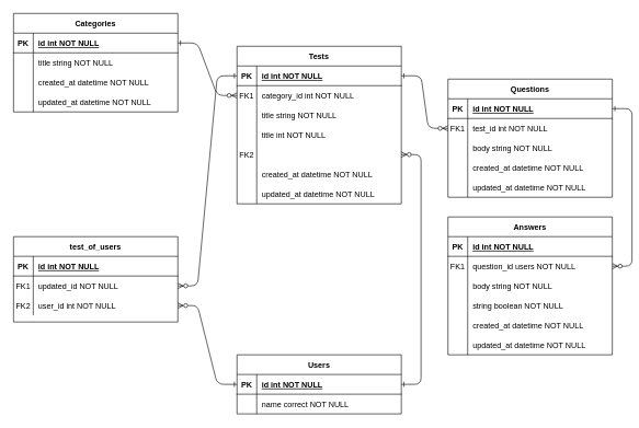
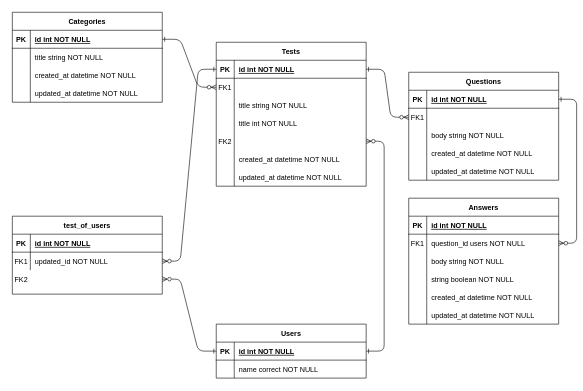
  <mxCell id="0" />
  <mxCell id="1" parent="0" />
  <mxCell id="2" value="" style="edgeStyle=entityRelationEdgeStyle;endArrow=ERzeroToMany;startArrow=ERone;endFill=1;startFill=0;" edge="1" parent="1" source="36" target="8"><mxGeometry width="100" height="100" relative="1" as="geometry"><mxPoint x="320" y="720" as="sourcePoint" /><mxPoint x="420" y="620" as="targetPoint" /></mxGeometry></mxCell>
  <mxCell id="3" value="" style="edgeStyle=entityRelationEdgeStyle;endArrow=ERzeroToMany;startArrow=ERone;endFill=1;startFill=0;" edge="1" parent="1" source="5" target="29"><mxGeometry width="100" height="100" relative="1" as="geometry"><mxPoint x="380" y="250" as="sourcePoint" /><mxPoint x="710" y="385" as="targetPoint" /></mxGeometry></mxCell>
  <mxCell id="4" value="Tests" style="shape=table;startSize=30;container=1;collapsible=1;childLayout=tableLayout;fixedRows=1;rowLines=0;fontStyle=1;align=center;resizeLast=1;" vertex="1" parent="1"><mxGeometry x="360" y="70" width="250" height="240" as="geometry"><mxRectangle x="380" y="70" width="70" height="30" as="alternateBounds" /></mxGeometry></mxCell>
  <mxCell id="5" value="" style="shape=partialRectangle;collapsible=0;dropTarget=0;pointerEvents=0;fillColor=none;points=[[0,0.5],[1,0.5]];portConstraint=eastwest;top=0;left=0;right=0;bottom=1;" vertex="1" parent="4"><mxGeometry y="30" width="250" height="30" as="geometry" /></mxCell>
  <mxCell id="6" value="PK" style="shape=partialRectangle;overflow=hidden;connectable=0;fillColor=none;top=0;left=0;bottom=0;right=0;fontStyle=1;" vertex="1" parent="5"><mxGeometry width="30" height="30" as="geometry"><mxRectangle width="30" height="30" as="alternateBounds" /></mxGeometry></mxCell>
  <mxCell id="7" value="id int NOT NULL " style="shape=partialRectangle;overflow=hidden;connectable=0;fillColor=none;top=0;left=0;bottom=0;right=0;align=left;spacingLeft=6;fontStyle=5;" vertex="1" parent="5"><mxGeometry x="30" width="220" height="30" as="geometry"><mxRectangle width="220" height="30" as="alternateBounds" /></mxGeometry></mxCell>
  <mxCell id="8" value="" style="shape=partialRectangle;collapsible=0;dropTarget=0;pointerEvents=0;fillColor=none;points=[[0,0.5],[1,0.5]];portConstraint=eastwest;top=0;left=0;right=0;bottom=0;" vertex="1" parent="4"><mxGeometry y="60" width="250" height="30" as="geometry" /></mxCell>
  <mxCell id="9" value="FK1" style="shape=partialRectangle;overflow=hidden;connectable=0;fillColor=none;top=0;left=0;bottom=0;right=0;" vertex="1" parent="8"><mxGeometry width="30" height="30" as="geometry"><mxRectangle width="30" height="30" as="alternateBounds" /></mxGeometry></mxCell>
- <mxCell id="10" value="category_id int NOT NULL" style="shape=partialRectangle;overflow=hidden;connectable=0;fillColor=none;top=0;left=0;bottom=0;right=0;align=left;spacingLeft=6;" vertex="1" parent="8"><mxGeometry x="30" width="220" height="30" as="geometry"><mxRectangle width="220" height="30" as="alternateBounds" /></mxGeometry></mxCell>
  <mxCell id="11" value="" style="shape=partialRectangle;collapsible=0;dropTarget=0;pointerEvents=0;fillColor=none;points=[[0,0.5],[1,0.5]];portConstraint=eastwest;top=0;left=0;right=0;bottom=0;" vertex="1" parent="4"><mxGeometry y="90" width="250" height="30" as="geometry" /></mxCell>
  <mxCell id="12" value="" style="shape=partialRectangle;overflow=hidden;connectable=0;fillColor=none;top=0;left=0;bottom=0;right=0;" vertex="1" parent="11"><mxGeometry width="30" height="30" as="geometry"><mxRectangle width="30" height="30" as="alternateBounds" /></mxGeometry></mxCell>
  <mxCell id="13" value="title string NOT NULL" style="shape=partialRectangle;overflow=hidden;connectable=0;fillColor=none;top=0;left=0;bottom=0;right=0;align=left;spacingLeft=6;" vertex="1" parent="11"><mxGeometry x="30" width="220" height="30" as="geometry"><mxRectangle width="220" height="30" as="alternateBounds" /></mxGeometry></mxCell>
  <mxCell id="14" value="" style="shape=partialRectangle;collapsible=0;dropTarget=0;pointerEvents=0;fillColor=none;points=[[0,0.5],[1,0.5]];portConstraint=eastwest;top=0;left=0;right=0;bottom=0;" vertex="1" parent="4"><mxGeometry y="120" width="250" height="30" as="geometry" /></mxCell>
  <mxCell id="15" value="" style="shape=partialRectangle;overflow=hidden;connectable=0;fillColor=none;top=0;left=0;bottom=0;right=0;" vertex="1" parent="14"><mxGeometry width="30" height="30" as="geometry"><mxRectangle width="30" height="30" as="alternateBounds" /></mxGeometry></mxCell>
  <mxCell id="16" value="title int NOT NULL" style="shape=partialRectangle;overflow=hidden;connectable=0;fillColor=none;top=0;left=0;bottom=0;right=0;align=left;spacingLeft=6;" vertex="1" parent="14"><mxGeometry x="30" width="220" height="30" as="geometry"><mxRectangle width="220" height="30" as="alternateBounds" /></mxGeometry></mxCell>
  <mxCell id="17" value="" style="shape=partialRectangle;collapsible=0;dropTarget=0;pointerEvents=0;fillColor=none;points=[[0,0.5],[1,0.5]];portConstraint=eastwest;top=0;left=0;right=0;bottom=0;" vertex="1" parent="4"><mxGeometry y="150" width="250" height="30" as="geometry" /></mxCell>
  <mxCell id="18" value="FK2" style="shape=partialRectangle;overflow=hidden;connectable=0;fillColor=none;top=0;left=0;bottom=0;right=0;" vertex="1" parent="17"><mxGeometry width="30" height="30" as="geometry"><mxRectangle width="30" height="30" as="alternateBounds" /></mxGeometry></mxCell>
  <mxCell id="19" value="" style="shape=partialRectangle;collapsible=0;dropTarget=0;pointerEvents=0;fillColor=none;points=[[0,0.5],[1,0.5]];portConstraint=eastwest;top=0;left=0;right=0;bottom=0;" vertex="1" parent="4"><mxGeometry y="180" width="250" height="30" as="geometry" /></mxCell>
  <mxCell id="20" value="" style="shape=partialRectangle;overflow=hidden;connectable=0;fillColor=none;top=0;left=0;bottom=0;right=0;" vertex="1" parent="19"><mxGeometry width="30" height="30" as="geometry"><mxRectangle width="30" height="30" as="alternateBounds" /></mxGeometry></mxCell>
  <mxCell id="21" value="created_at datetime NOT NULL" style="shape=partialRectangle;overflow=hidden;connectable=0;fillColor=none;top=0;left=0;bottom=0;right=0;align=left;spacingLeft=6;" vertex="1" parent="19"><mxGeometry x="30" width="220" height="30" as="geometry"><mxRectangle width="220" height="30" as="alternateBounds" /></mxGeometry></mxCell>
  <mxCell id="22" value="" style="shape=partialRectangle;collapsible=0;dropTarget=0;pointerEvents=0;fillColor=none;points=[[0,0.5],[1,0.5]];portConstraint=eastwest;top=0;left=0;right=0;bottom=0;" vertex="1" parent="4"><mxGeometry y="210" width="250" height="30" as="geometry" /></mxCell>
  <mxCell id="23" value="" style="shape=partialRectangle;overflow=hidden;connectable=0;fillColor=none;top=0;left=0;bottom=0;right=0;" vertex="1" parent="22"><mxGeometry width="30" height="30" as="geometry"><mxRectangle width="30" height="30" as="alternateBounds" /></mxGeometry></mxCell>
  <mxCell id="24" value="updated_at datetime NOT NULL" style="shape=partialRectangle;overflow=hidden;connectable=0;fillColor=none;top=0;left=0;bottom=0;right=0;align=left;spacingLeft=6;" vertex="1" parent="22"><mxGeometry x="30" width="220" height="30" as="geometry"><mxRectangle width="220" height="30" as="alternateBounds" /></mxGeometry></mxCell>
  <mxCell id="25" value="test_of_users" style="shape=table;startSize=30;container=1;collapsible=1;childLayout=tableLayout;fixedRows=1;rowLines=0;fontStyle=1;align=center;resizeLast=1;" vertex="1" parent="1"><mxGeometry x="20" y="360" width="250" height="130" as="geometry"><mxRectangle x="40" y="300" width="120" height="30" as="alternateBounds" /></mxGeometry></mxCell>
  <mxCell id="26" value="" style="shape=partialRectangle;collapsible=0;dropTarget=0;pointerEvents=0;fillColor=none;points=[[0,0.5],[1,0.5]];portConstraint=eastwest;top=0;left=0;right=0;bottom=1;" vertex="1" parent="25"><mxGeometry y="30" width="250" height="30" as="geometry" /></mxCell>
  <mxCell id="27" value="PK" style="shape=partialRectangle;overflow=hidden;connectable=0;fillColor=none;top=0;left=0;bottom=0;right=0;fontStyle=1;" vertex="1" parent="26"><mxGeometry width="30" height="30" as="geometry"><mxRectangle width="30" height="30" as="alternateBounds" /></mxGeometry></mxCell>
  <mxCell id="28" value="id int NOT NULL " style="shape=partialRectangle;overflow=hidden;connectable=0;fillColor=none;top=0;left=0;bottom=0;right=0;align=left;spacingLeft=6;fontStyle=5;" vertex="1" parent="26"><mxGeometry x="30" width="220" height="30" as="geometry"><mxRectangle width="220" height="30" as="alternateBounds" /></mxGeometry></mxCell>
  <mxCell id="29" value="" style="shape=partialRectangle;collapsible=0;dropTarget=0;pointerEvents=0;fillColor=none;points=[[0,0.5],[1,0.5]];portConstraint=eastwest;top=0;left=0;right=0;bottom=0;" vertex="1" parent="25"><mxGeometry y="60" width="250" height="30" as="geometry" /></mxCell>
  <mxCell id="30" value="FK1" style="shape=partialRectangle;overflow=hidden;connectable=0;fillColor=none;top=0;left=0;bottom=0;right=0;" vertex="1" parent="29"><mxGeometry width="30" height="30" as="geometry"><mxRectangle width="30" height="30" as="alternateBounds" /></mxGeometry></mxCell>
  <mxCell id="31" value="updated_id NOT NULL" style="shape=partialRectangle;overflow=hidden;connectable=0;fillColor=none;top=0;left=0;bottom=0;right=0;align=left;spacingLeft=6;" vertex="1" parent="29"><mxGeometry x="30" width="220" height="30" as="geometry"><mxRectangle width="220" height="30" as="alternateBounds" /></mxGeometry></mxCell>
  <mxCell id="32" value="" style="shape=partialRectangle;collapsible=0;dropTarget=0;pointerEvents=0;fillColor=none;points=[[0,0.5],[1,0.5]];portConstraint=eastwest;top=0;left=0;right=0;bottom=0;" vertex="1" parent="25"><mxGeometry y="90" width="250" height="30" as="geometry" /></mxCell>
  <mxCell id="33" value="FK2" style="shape=partialRectangle;overflow=hidden;connectable=0;fillColor=none;top=0;left=0;bottom=0;right=0;" vertex="1" parent="32"><mxGeometry width="30" height="30" as="geometry"><mxRectangle width="30" height="30" as="alternateBounds" /></mxGeometry></mxCell>
- <mxCell id="34" value="user_id int NOT NULL" style="shape=partialRectangle;overflow=hidden;connectable=0;fillColor=none;top=0;left=0;bottom=0;right=0;align=left;spacingLeft=6;" vertex="1" parent="32"><mxGeometry x="30" width="220" height="30" as="geometry"><mxRectangle width="220" height="30" as="alternateBounds" /></mxGeometry></mxCell>
  <mxCell id="35" value="Categories" style="shape=table;startSize=30;container=1;collapsible=1;childLayout=tableLayout;fixedRows=1;rowLines=0;fontStyle=1;align=center;resizeLast=1;" vertex="1" parent="1"><mxGeometry x="20" y="20" width="250" height="150" as="geometry"><mxRectangle x="40" y="70" width="100" height="30" as="alternateBounds" /></mxGeometry></mxCell>
  <mxCell id="36" value="" style="shape=partialRectangle;collapsible=0;dropTarget=0;pointerEvents=0;fillColor=none;points=[[0,0.5],[1,0.5]];portConstraint=eastwest;top=0;left=0;right=0;bottom=1;" vertex="1" parent="35"><mxGeometry y="30" width="250" height="30" as="geometry" /></mxCell>
  <mxCell id="37" value="PK" style="shape=partialRectangle;overflow=hidden;connectable=0;fillColor=none;top=0;left=0;bottom=0;right=0;fontStyle=1;" vertex="1" parent="36"><mxGeometry width="30" height="30" as="geometry"><mxRectangle width="30" height="30" as="alternateBounds" /></mxGeometry></mxCell>
  <mxCell id="38" value="id int NOT NULL " style="shape=partialRectangle;overflow=hidden;connectable=0;fillColor=none;top=0;left=0;bottom=0;right=0;align=left;spacingLeft=6;fontStyle=5;" vertex="1" parent="36"><mxGeometry x="30" width="220" height="30" as="geometry"><mxRectangle width="220" height="30" as="alternateBounds" /></mxGeometry></mxCell>
  <mxCell id="39" value="" style="shape=partialRectangle;collapsible=0;dropTarget=0;pointerEvents=0;fillColor=none;points=[[0,0.5],[1,0.5]];portConstraint=eastwest;top=0;left=0;right=0;bottom=0;" vertex="1" parent="35"><mxGeometry y="60" width="250" height="30" as="geometry" /></mxCell>
  <mxCell id="40" value="" style="shape=partialRectangle;overflow=hidden;connectable=0;fillColor=none;top=0;left=0;bottom=0;right=0;" vertex="1" parent="39"><mxGeometry width="30" height="30" as="geometry"><mxRectangle width="30" height="30" as="alternateBounds" /></mxGeometry></mxCell>
  <mxCell id="41" value="title string NOT NULL" style="shape=partialRectangle;overflow=hidden;connectable=0;fillColor=none;top=0;left=0;bottom=0;right=0;align=left;spacingLeft=6;" vertex="1" parent="39"><mxGeometry x="30" width="220" height="30" as="geometry"><mxRectangle width="220" height="30" as="alternateBounds" /></mxGeometry></mxCell>
  <mxCell id="42" value="" style="shape=partialRectangle;collapsible=0;dropTarget=0;pointerEvents=0;fillColor=none;points=[[0,0.5],[1,0.5]];portConstraint=eastwest;top=0;left=0;right=0;bottom=0;" vertex="1" parent="35"><mxGeometry y="90" width="250" height="30" as="geometry" /></mxCell>
  <mxCell id="43" value="" style="shape=partialRectangle;overflow=hidden;connectable=0;fillColor=none;top=0;left=0;bottom=0;right=0;" vertex="1" parent="42"><mxGeometry width="30" height="30" as="geometry"><mxRectangle width="30" height="30" as="alternateBounds" /></mxGeometry></mxCell>
  <mxCell id="44" value="created_at datetime NOT NULL" style="shape=partialRectangle;overflow=hidden;connectable=0;fillColor=none;top=0;left=0;bottom=0;right=0;align=left;spacingLeft=6;" vertex="1" parent="42"><mxGeometry x="30" width="220" height="30" as="geometry"><mxRectangle width="220" height="30" as="alternateBounds" /></mxGeometry></mxCell>
  <mxCell id="45" value="" style="shape=partialRectangle;collapsible=0;dropTarget=0;pointerEvents=0;fillColor=none;points=[[0,0.5],[1,0.5]];portConstraint=eastwest;top=0;left=0;right=0;bottom=0;" vertex="1" parent="35"><mxGeometry y="120" width="250" height="30" as="geometry" /></mxCell>
  <mxCell id="46" value="" style="shape=partialRectangle;overflow=hidden;connectable=0;fillColor=none;top=0;left=0;bottom=0;right=0;" vertex="1" parent="45"><mxGeometry width="30" height="30" as="geometry"><mxRectangle width="30" height="30" as="alternateBounds" /></mxGeometry></mxCell>
  <mxCell id="47" value="updated_at datetime NOT NULL" style="shape=partialRectangle;overflow=hidden;connectable=0;fillColor=none;top=0;left=0;bottom=0;right=0;align=left;spacingLeft=6;" vertex="1" parent="45"><mxGeometry x="30" width="220" height="30" as="geometry"><mxRectangle width="220" height="30" as="alternateBounds" /></mxGeometry></mxCell>
  <mxCell id="48" value="Users" style="shape=table;startSize=30;container=1;collapsible=1;childLayout=tableLayout;fixedRows=1;rowLines=0;fontStyle=1;align=center;resizeLast=1;" vertex="1" parent="1"><mxGeometry x="360" y="540" width="250" height="90" as="geometry"><mxRectangle x="380" y="600" width="70" height="30" as="alternateBounds" /></mxGeometry></mxCell>
  <mxCell id="49" value="" style="shape=partialRectangle;collapsible=0;dropTarget=0;pointerEvents=0;fillColor=none;points=[[0,0.5],[1,0.5]];portConstraint=eastwest;top=0;left=0;right=0;bottom=1;" vertex="1" parent="48"><mxGeometry y="30" width="250" height="30" as="geometry" /></mxCell>
  <mxCell id="50" value="PK" style="shape=partialRectangle;overflow=hidden;connectable=0;fillColor=none;top=0;left=0;bottom=0;right=0;fontStyle=1;" vertex="1" parent="49"><mxGeometry width="30" height="30" as="geometry"><mxRectangle width="30" height="30" as="alternateBounds" /></mxGeometry></mxCell>
  <mxCell id="51" value="id int NOT NULL " style="shape=partialRectangle;overflow=hidden;connectable=0;fillColor=none;top=0;left=0;bottom=0;right=0;align=left;spacingLeft=6;fontStyle=5;" vertex="1" parent="49"><mxGeometry x="30" width="220" height="30" as="geometry"><mxRectangle width="220" height="30" as="alternateBounds" /></mxGeometry></mxCell>
  <mxCell id="52" value="" style="shape=partialRectangle;collapsible=0;dropTarget=0;pointerEvents=0;fillColor=none;points=[[0,0.5],[1,0.5]];portConstraint=eastwest;top=0;left=0;right=0;bottom=0;" vertex="1" parent="48"><mxGeometry y="60" width="250" height="30" as="geometry" /></mxCell>
  <mxCell id="53" value="" style="shape=partialRectangle;overflow=hidden;connectable=0;fillColor=none;top=0;left=0;bottom=0;right=0;" vertex="1" parent="52"><mxGeometry width="30" height="30" as="geometry"><mxRectangle width="30" height="30" as="alternateBounds" /></mxGeometry></mxCell>
  <mxCell id="54" value="name correct NOT NULL" style="shape=partialRectangle;overflow=hidden;connectable=0;fillColor=none;top=0;left=0;bottom=0;right=0;align=left;spacingLeft=6;" vertex="1" parent="52"><mxGeometry x="30" width="220" height="30" as="geometry"><mxRectangle width="220" height="30" as="alternateBounds" /></mxGeometry></mxCell>
  <mxCell id="55" style="edgeStyle=entityRelationEdgeStyle;rounded=1;orthogonalLoop=1;jettySize=auto;html=1;endArrow=ERzeroToMany;endFill=0;startArrow=ERone;startFill=0;" edge="1" parent="1" source="49" target="32"><mxGeometry relative="1" as="geometry" /></mxCell>
  <mxCell id="56" value="Questions" style="shape=table;startSize=30;container=1;collapsible=1;childLayout=tableLayout;fixedRows=1;rowLines=0;fontStyle=1;align=center;resizeLast=1;" vertex="1" parent="1"><mxGeometry x="681" y="120" width="250" height="180" as="geometry"><mxRectangle x="680" y="120" width="70" height="30" as="alternateBounds" /></mxGeometry></mxCell>
  <mxCell id="57" value="" style="shape=partialRectangle;collapsible=0;dropTarget=0;pointerEvents=0;fillColor=none;points=[[0,0.5],[1,0.5]];portConstraint=eastwest;top=0;left=0;right=0;bottom=1;" vertex="1" parent="56"><mxGeometry y="30" width="250" height="30" as="geometry" /></mxCell>
  <mxCell id="58" value="PK" style="shape=partialRectangle;overflow=hidden;connectable=0;fillColor=none;top=0;left=0;bottom=0;right=0;fontStyle=1;" vertex="1" parent="57"><mxGeometry width="30" height="30" as="geometry"><mxRectangle width="30" height="30" as="alternateBounds" /></mxGeometry></mxCell>
  <mxCell id="59" value="id int NOT NULL " style="shape=partialRectangle;overflow=hidden;connectable=0;fillColor=none;top=0;left=0;bottom=0;right=0;align=left;spacingLeft=6;fontStyle=5;" vertex="1" parent="57"><mxGeometry x="30" width="220" height="30" as="geometry"><mxRectangle width="220" height="30" as="alternateBounds" /></mxGeometry></mxCell>
  <mxCell id="60" value="" style="shape=partialRectangle;collapsible=0;dropTarget=0;pointerEvents=0;fillColor=none;points=[[0,0.5],[1,0.5]];portConstraint=eastwest;top=0;left=0;right=0;bottom=0;" vertex="1" parent="56"><mxGeometry y="60" width="250" height="30" as="geometry" /></mxCell>
  <mxCell id="61" value="FK1" style="shape=partialRectangle;overflow=hidden;connectable=0;fillColor=none;top=0;left=0;bottom=0;right=0;" vertex="1" parent="60"><mxGeometry width="30" height="30" as="geometry"><mxRectangle width="30" height="30" as="alternateBounds" /></mxGeometry></mxCell>
- <mxCell id="62" value="test_id int NOT NULL" style="shape=partialRectangle;overflow=hidden;connectable=0;fillColor=none;top=0;left=0;bottom=0;right=0;align=left;spacingLeft=6;" vertex="1" parent="60"><mxGeometry x="30" width="220" height="30" as="geometry"><mxRectangle width="220" height="30" as="alternateBounds" /></mxGeometry></mxCell>
  <mxCell id="63" value="" style="shape=partialRectangle;collapsible=0;dropTarget=0;pointerEvents=0;fillColor=none;points=[[0,0.5],[1,0.5]];portConstraint=eastwest;top=0;left=0;right=0;bottom=0;" vertex="1" parent="56"><mxGeometry y="90" width="250" height="30" as="geometry" /></mxCell>
  <mxCell id="64" value="" style="shape=partialRectangle;overflow=hidden;connectable=0;fillColor=none;top=0;left=0;bottom=0;right=0;" vertex="1" parent="63"><mxGeometry width="30" height="30" as="geometry"><mxRectangle width="30" height="30" as="alternateBounds" /></mxGeometry></mxCell>
  <mxCell id="65" value="body string NOT NULL" style="shape=partialRectangle;overflow=hidden;connectable=0;fillColor=none;top=0;left=0;bottom=0;right=0;align=left;spacingLeft=6;" vertex="1" parent="63"><mxGeometry x="30" width="220" height="30" as="geometry"><mxRectangle width="220" height="30" as="alternateBounds" /></mxGeometry></mxCell>
  <mxCell id="66" value="" style="shape=partialRectangle;collapsible=0;dropTarget=0;pointerEvents=0;fillColor=none;points=[[0,0.5],[1,0.5]];portConstraint=eastwest;top=0;left=0;right=0;bottom=0;" vertex="1" parent="56"><mxGeometry y="120" width="250" height="30" as="geometry" /></mxCell>
  <mxCell id="67" value="" style="shape=partialRectangle;overflow=hidden;connectable=0;fillColor=none;top=0;left=0;bottom=0;right=0;" vertex="1" parent="66"><mxGeometry width="30" height="30" as="geometry"><mxRectangle width="30" height="30" as="alternateBounds" /></mxGeometry></mxCell>
  <mxCell id="68" value="created_at datetime NOT NULL" style="shape=partialRectangle;overflow=hidden;connectable=0;fillColor=none;top=0;left=0;bottom=0;right=0;align=left;spacingLeft=6;" vertex="1" parent="66"><mxGeometry x="30" width="220" height="30" as="geometry"><mxRectangle width="220" height="30" as="alternateBounds" /></mxGeometry></mxCell>
  <mxCell id="69" value="" style="shape=partialRectangle;collapsible=0;dropTarget=0;pointerEvents=0;fillColor=none;points=[[0,0.5],[1,0.5]];portConstraint=eastwest;top=0;left=0;right=0;bottom=0;" vertex="1" parent="56"><mxGeometry y="150" width="250" height="30" as="geometry" /></mxCell>
  <mxCell id="70" value="" style="shape=partialRectangle;overflow=hidden;connectable=0;fillColor=none;top=0;left=0;bottom=0;right=0;" vertex="1" parent="69"><mxGeometry width="30" height="30" as="geometry"><mxRectangle width="30" height="30" as="alternateBounds" /></mxGeometry></mxCell>
  <mxCell id="71" value="updated_at datetime NOT NULL" style="shape=partialRectangle;overflow=hidden;connectable=0;fillColor=none;top=0;left=0;bottom=0;right=0;align=left;spacingLeft=6;" vertex="1" parent="69"><mxGeometry x="30" width="220" height="30" as="geometry"><mxRectangle width="220" height="30" as="alternateBounds" /></mxGeometry></mxCell>
  <mxCell id="72" value="" style="edgeStyle=entityRelationEdgeStyle;endArrow=ERzeroToMany;startArrow=ERone;endFill=1;startFill=0;" edge="1" parent="1" source="5" target="60"><mxGeometry width="100" height="100" relative="1" as="geometry"><mxPoint x="300" y="200" as="sourcePoint" /><mxPoint x="230" y="400" as="targetPoint" /></mxGeometry></mxCell>
  <mxCell id="73" value="Answers" style="shape=table;startSize=30;container=1;collapsible=1;childLayout=tableLayout;fixedRows=1;rowLines=0;fontStyle=1;align=center;resizeLast=1;" vertex="1" parent="1"><mxGeometry x="681" y="330" width="250" height="210" as="geometry"><mxRectangle x="680" y="330" width="70" height="30" as="alternateBounds" /></mxGeometry></mxCell>
  <mxCell id="74" value="" style="shape=partialRectangle;collapsible=0;dropTarget=0;pointerEvents=0;fillColor=none;points=[[0,0.5],[1,0.5]];portConstraint=eastwest;top=0;left=0;right=0;bottom=1;" vertex="1" parent="73"><mxGeometry y="30" width="250" height="30" as="geometry" /></mxCell>
  <mxCell id="75" value="PK" style="shape=partialRectangle;overflow=hidden;connectable=0;fillColor=none;top=0;left=0;bottom=0;right=0;fontStyle=1;" vertex="1" parent="74"><mxGeometry width="30" height="30" as="geometry"><mxRectangle width="30" height="30" as="alternateBounds" /></mxGeometry></mxCell>
  <mxCell id="76" value="id int NOT NULL " style="shape=partialRectangle;overflow=hidden;connectable=0;fillColor=none;top=0;left=0;bottom=0;right=0;align=left;spacingLeft=6;fontStyle=5;" vertex="1" parent="74"><mxGeometry x="30" width="220" height="30" as="geometry"><mxRectangle width="220" height="30" as="alternateBounds" /></mxGeometry></mxCell>
  <mxCell id="77" value="" style="shape=partialRectangle;collapsible=0;dropTarget=0;pointerEvents=0;fillColor=none;points=[[0,0.5],[1,0.5]];portConstraint=eastwest;top=0;left=0;right=0;bottom=0;" vertex="1" parent="73"><mxGeometry y="60" width="250" height="30" as="geometry" /></mxCell>
  <mxCell id="78" value="FK1" style="shape=partialRectangle;overflow=hidden;connectable=0;fillColor=none;top=0;left=0;bottom=0;right=0;" vertex="1" parent="77"><mxGeometry width="30" height="30" as="geometry"><mxRectangle width="30" height="30" as="alternateBounds" /></mxGeometry></mxCell>
  <mxCell id="79" value="question_id users NOT NULL" style="shape=partialRectangle;overflow=hidden;connectable=0;fillColor=none;top=0;left=0;bottom=0;right=0;align=left;spacingLeft=6;" vertex="1" parent="77"><mxGeometry x="30" width="220" height="30" as="geometry"><mxRectangle width="220" height="30" as="alternateBounds" /></mxGeometry></mxCell>
  <mxCell id="80" value="" style="shape=partialRectangle;collapsible=0;dropTarget=0;pointerEvents=0;fillColor=none;points=[[0,0.5],[1,0.5]];portConstraint=eastwest;top=0;left=0;right=0;bottom=0;" vertex="1" parent="73"><mxGeometry y="90" width="250" height="30" as="geometry" /></mxCell>
  <mxCell id="81" value="" style="shape=partialRectangle;overflow=hidden;connectable=0;fillColor=none;top=0;left=0;bottom=0;right=0;" vertex="1" parent="80"><mxGeometry width="30" height="30" as="geometry"><mxRectangle width="30" height="30" as="alternateBounds" /></mxGeometry></mxCell>
  <mxCell id="82" value="body string NOT NULL" style="shape=partialRectangle;overflow=hidden;connectable=0;fillColor=none;top=0;left=0;bottom=0;right=0;align=left;spacingLeft=6;" vertex="1" parent="80"><mxGeometry x="30" width="220" height="30" as="geometry"><mxRectangle width="220" height="30" as="alternateBounds" /></mxGeometry></mxCell>
  <mxCell id="83" value="" style="shape=partialRectangle;collapsible=0;dropTarget=0;pointerEvents=0;fillColor=none;points=[[0,0.5],[1,0.5]];portConstraint=eastwest;top=0;left=0;right=0;bottom=0;" vertex="1" parent="73"><mxGeometry y="120" width="250" height="30" as="geometry" /></mxCell>
  <mxCell id="84" value="" style="shape=partialRectangle;overflow=hidden;connectable=0;fillColor=none;top=0;left=0;bottom=0;right=0;" vertex="1" parent="83"><mxGeometry width="30" height="30" as="geometry"><mxRectangle width="30" height="30" as="alternateBounds" /></mxGeometry></mxCell>
  <mxCell id="85" value="string boolean NOT NULL" style="shape=partialRectangle;overflow=hidden;connectable=0;fillColor=none;top=0;left=0;bottom=0;right=0;align=left;spacingLeft=6;" vertex="1" parent="83"><mxGeometry x="30" width="220" height="30" as="geometry"><mxRectangle width="220" height="30" as="alternateBounds" /></mxGeometry></mxCell>
  <mxCell id="86" value="" style="shape=partialRectangle;collapsible=0;dropTarget=0;pointerEvents=0;fillColor=none;points=[[0,0.5],[1,0.5]];portConstraint=eastwest;top=0;left=0;right=0;bottom=0;" vertex="1" parent="73"><mxGeometry y="150" width="250" height="30" as="geometry" /></mxCell>
  <mxCell id="87" value="" style="shape=partialRectangle;overflow=hidden;connectable=0;fillColor=none;top=0;left=0;bottom=0;right=0;" vertex="1" parent="86"><mxGeometry width="30" height="30" as="geometry"><mxRectangle width="30" height="30" as="alternateBounds" /></mxGeometry></mxCell>
  <mxCell id="88" value="created_at datetime NOT NULL" style="shape=partialRectangle;overflow=hidden;connectable=0;fillColor=none;top=0;left=0;bottom=0;right=0;align=left;spacingLeft=6;" vertex="1" parent="86"><mxGeometry x="30" width="220" height="30" as="geometry"><mxRectangle width="220" height="30" as="alternateBounds" /></mxGeometry></mxCell>
  <mxCell id="89" value="" style="shape=partialRectangle;collapsible=0;dropTarget=0;pointerEvents=0;fillColor=none;points=[[0,0.5],[1,0.5]];portConstraint=eastwest;top=0;left=0;right=0;bottom=0;" vertex="1" parent="73"><mxGeometry y="180" width="250" height="30" as="geometry" /></mxCell>
  <mxCell id="90" value="" style="shape=partialRectangle;overflow=hidden;connectable=0;fillColor=none;top=0;left=0;bottom=0;right=0;" vertex="1" parent="89"><mxGeometry width="30" height="30" as="geometry"><mxRectangle width="30" height="30" as="alternateBounds" /></mxGeometry></mxCell>
  <mxCell id="91" value="updated_at datetime NOT NULL" style="shape=partialRectangle;overflow=hidden;connectable=0;fillColor=none;top=0;left=0;bottom=0;right=0;align=left;spacingLeft=6;" vertex="1" parent="89"><mxGeometry x="30" width="220" height="30" as="geometry"><mxRectangle width="220" height="30" as="alternateBounds" /></mxGeometry></mxCell>
  <mxCell id="92" value="" style="edgeStyle=entityRelationEdgeStyle;endArrow=ERzeroToMany;startArrow=ERone;endFill=1;startFill=0;" edge="1" parent="1" source="57" target="77"><mxGeometry width="100" height="100" relative="1" as="geometry"><mxPoint x="241" y="200" as="sourcePoint" /><mxPoint x="351" y="435" as="targetPoint" /></mxGeometry></mxCell>
  <mxCell id="93" value="" style="edgeStyle=entityRelationEdgeStyle;endArrow=ERzeroToMany;startArrow=ERone;endFill=1;startFill=0;" edge="1" parent="1" source="49" target="17"><mxGeometry width="100" height="100" relative="1" as="geometry"><mxPoint x="490" y="380" as="sourcePoint" /><mxPoint x="560" y="410" as="targetPoint" /></mxGeometry></mxCell>
